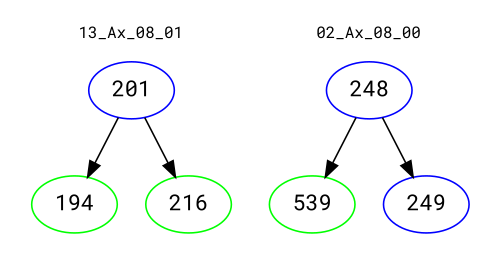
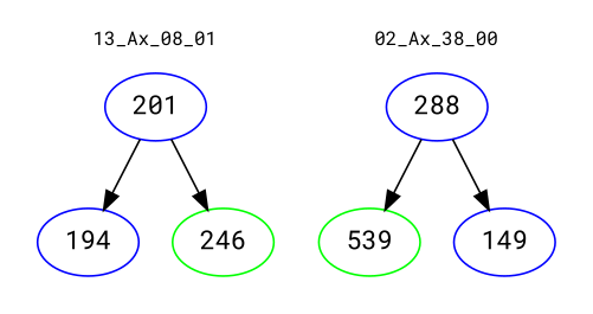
  digraph {
    fontname="Roboto Mono"
    node [color=blue fontname="Roboto Mono"]
    edge [color=black fontname="Roboto Mono"]
    n1 [label=201]
-   n2 [color=green label=194]
-   n3 [color=green label=216]
-   n4 [label=248]
+   n2 [label=194]
+   n3 [color=green label=246]
+   n4 [label=288]
    n5 [color=green label=539]
-   n6 [label=249]
+   n6 [label=149]
    subgraph cluster_1 {
      color=white
      fontsize=10
      label="13_Ax_08_01"
      n1
      n2
      n3
    }
    subgraph cluster_2 {
      color=white
      fontsize=10
-     label="02_Ax_08_00"
+     label="02_Ax_38_00"
      n4
      n5
      n6
    }
    n1 -> n2
    n1 -> n3
    n4 -> n5
    n4 -> n6
  }
